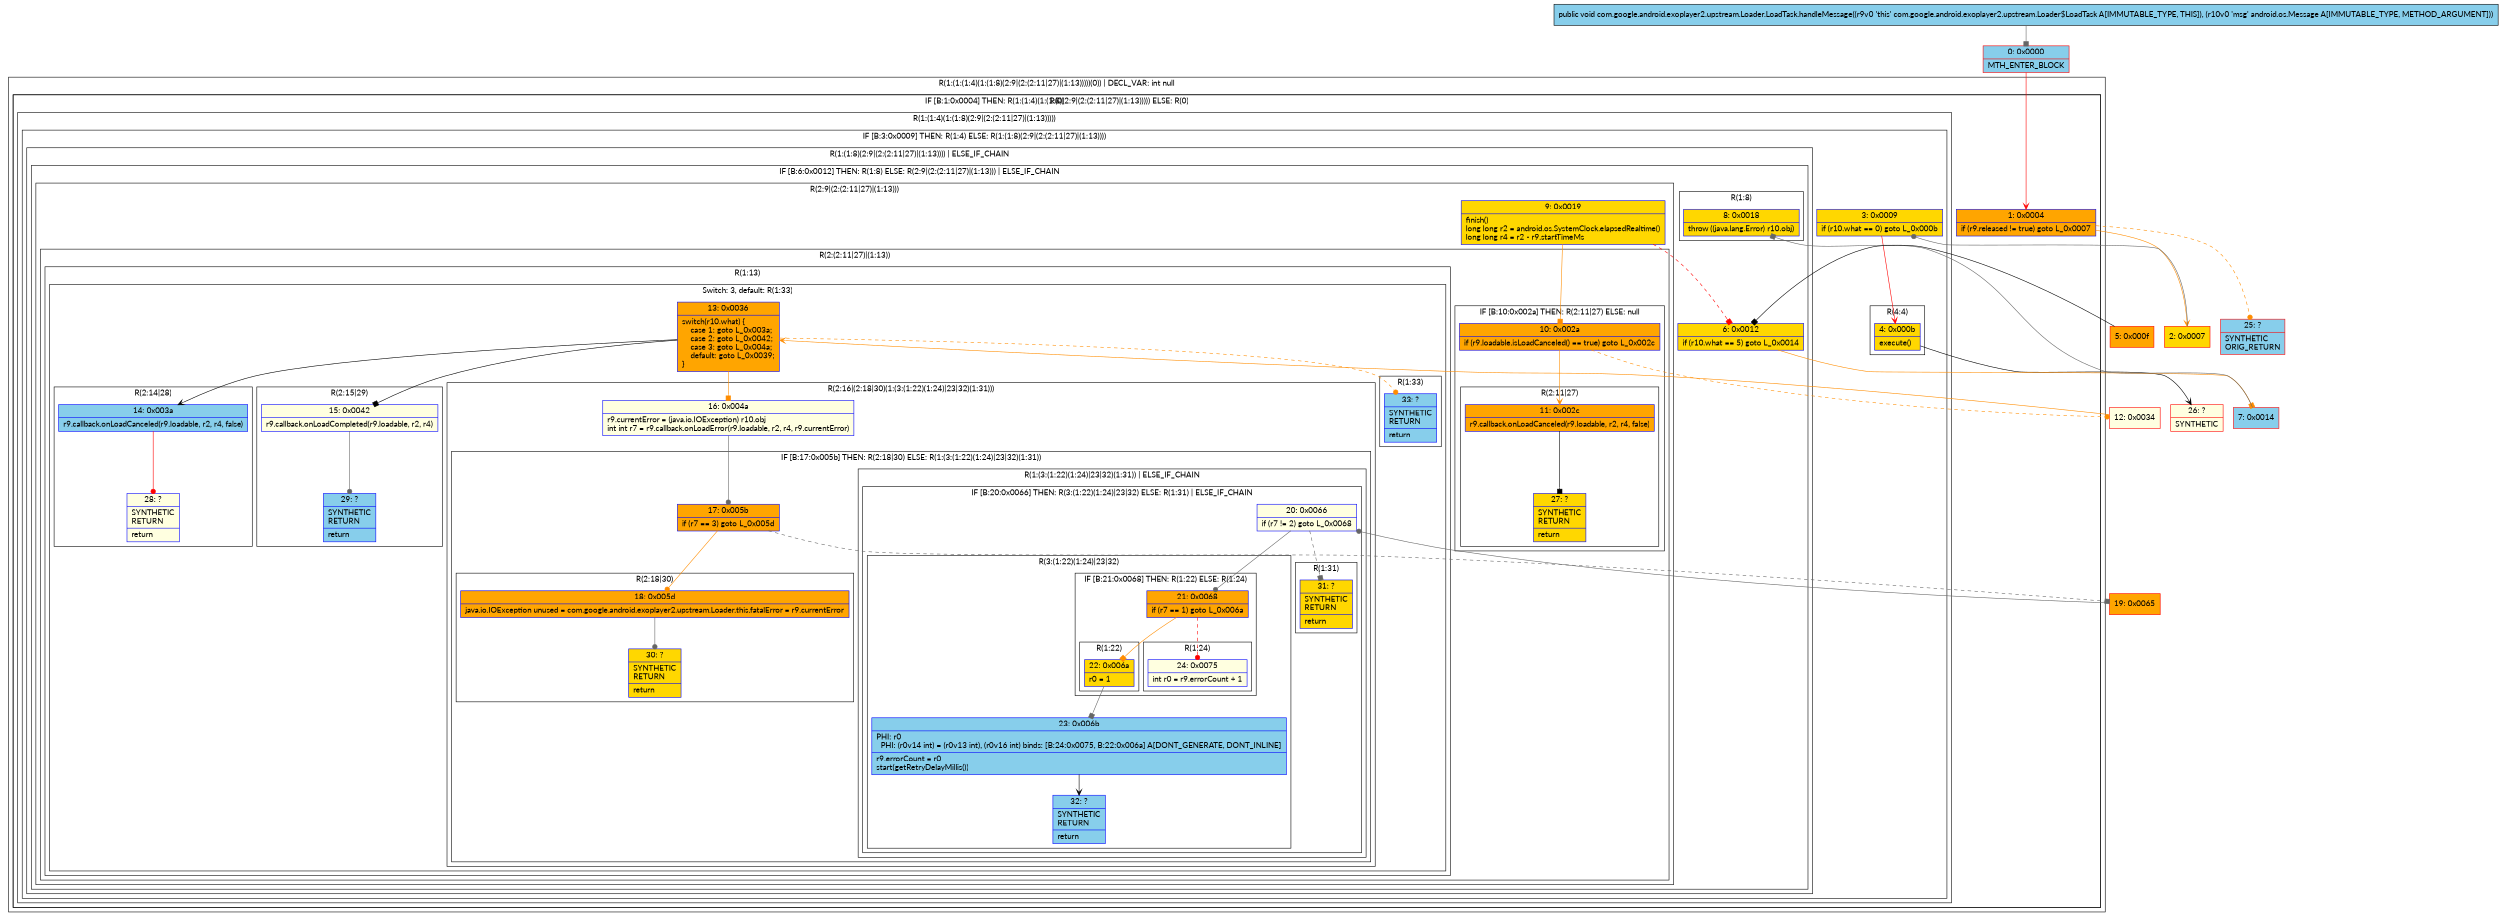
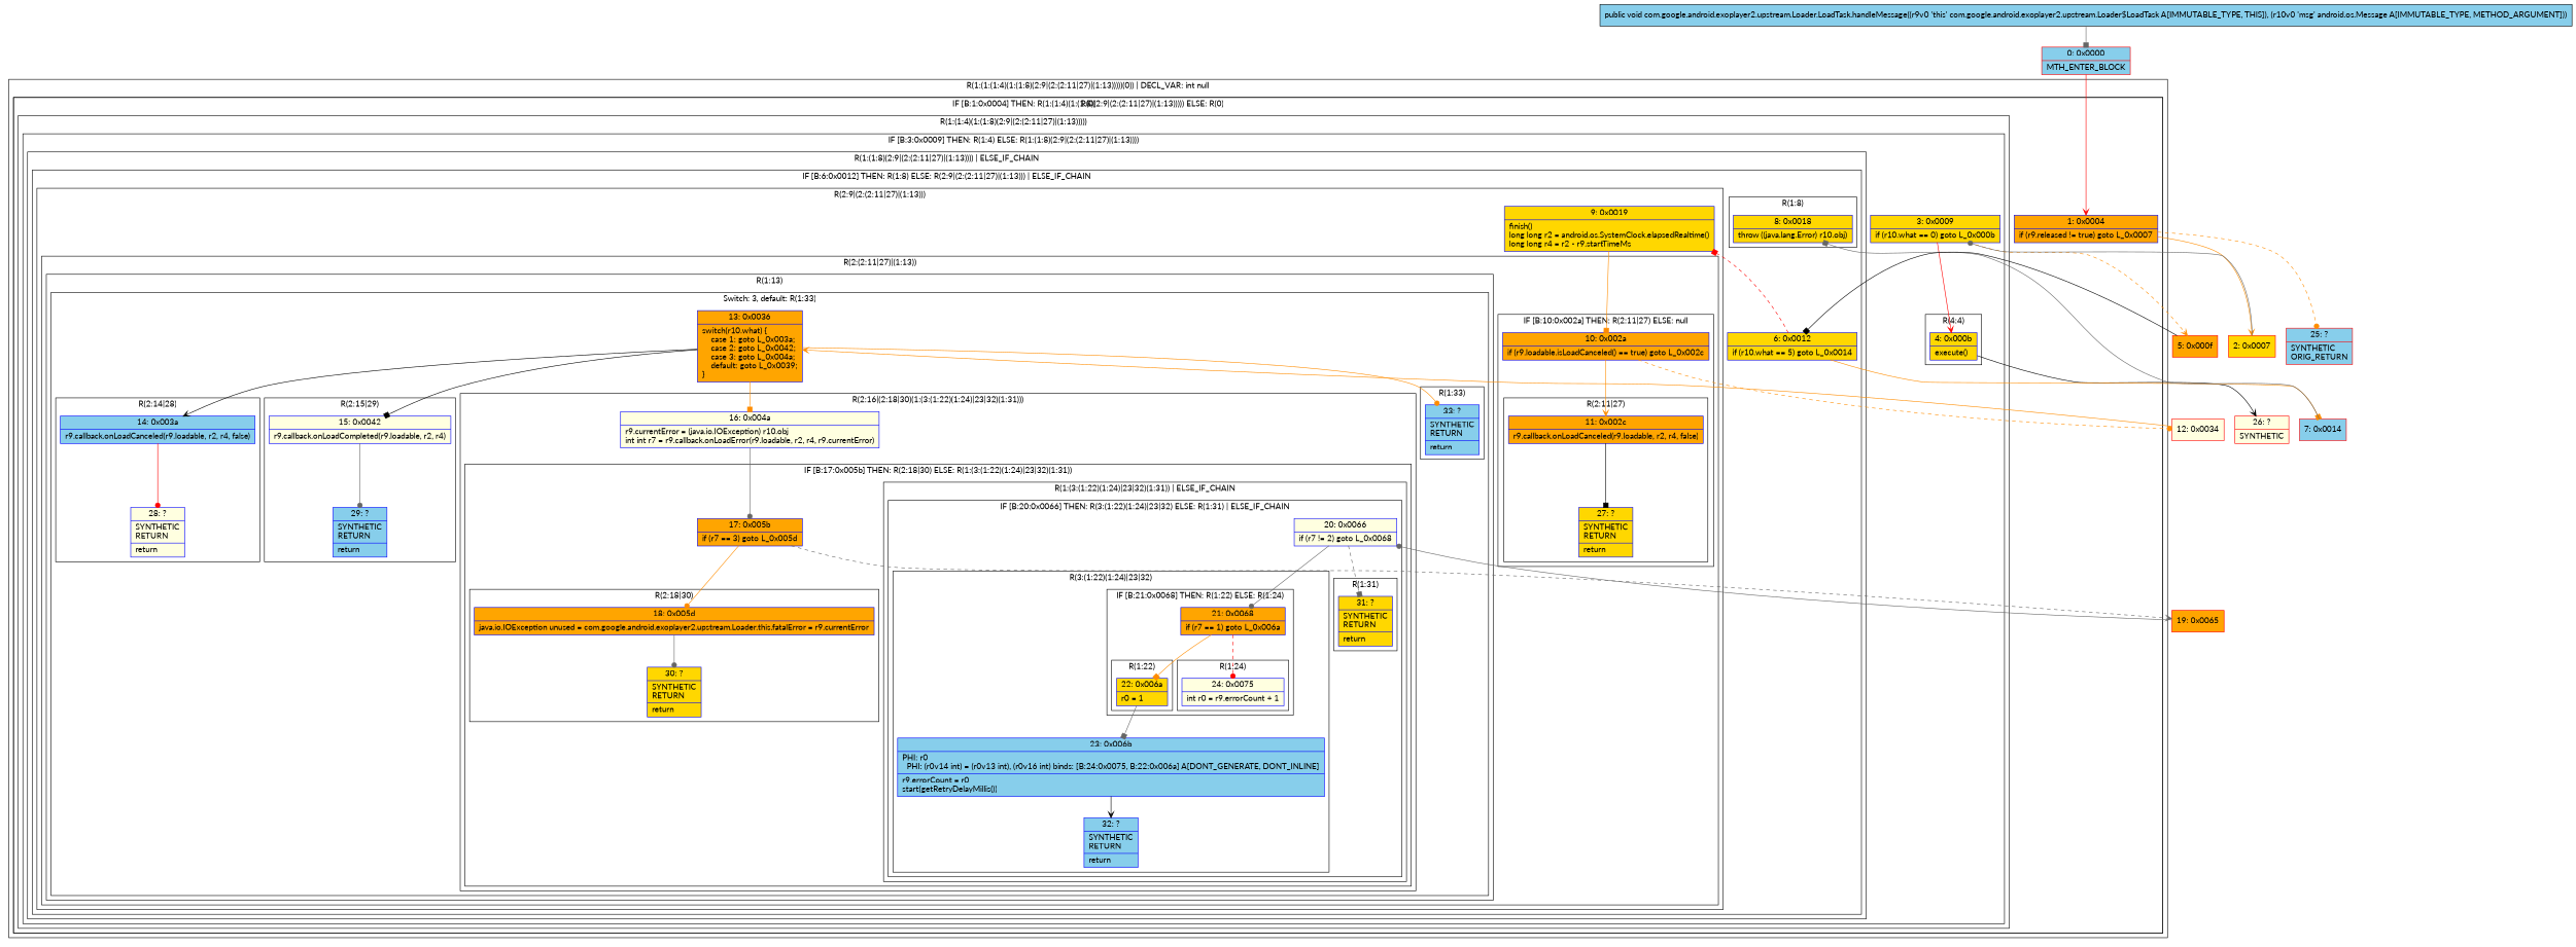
  digraph {
    fontname=Lato
    node [color=blue fillcolor=gold fontname=Lato shape=record style=filled]
    edge [arrowhead=box color=darkorange fontname=Lato]
    n1 [label="{4\:\ 0x000b|execute()\l}"]
    n2 [label="{8\:\ 0x0018|throw ((java.lang.Error) r10.obj)\l}"]
    n3 [fillcolor=orange label="{11\:\ 0x002c|r9.callback.onLoadCanceled(r9.loadable, r2, r4, false)\l}"]
    n4 [label="{27\:\ ?|SYNTHETIC\lRETURN\l|return\l}"]
    n5 [fillcolor=orange label="{10\:\ 0x002a|if (r9.loadable.isLoadCanceled() == true) goto L_0x002c\l}"]
    n6 [fillcolor=skyblue label="{14\:\ 0x003a|r9.callback.onLoadCanceled(r9.loadable, r2, r4, false)\l}"]
    n7 [fillcolor=lightyellow label="{28\:\ ?|SYNTHETIC\lRETURN\l|return\l}"]
    n8 [fillcolor=lightyellow label="{15\:\ 0x0042|r9.callback.onLoadCompleted(r9.loadable, r2, r4)\l}"]
    n9 [fillcolor=skyblue label="{29\:\ ?|SYNTHETIC\lRETURN\l|return\l}"]
    n10 [fillcolor=orange label="{18\:\ 0x005d|java.io.IOException unused = com.google.android.exoplayer2.upstream.Loader.this.fatalError = r9.currentError\l}"]
    n11 [label="{30\:\ ?|SYNTHETIC\lRETURN\l|return\l}"]
    n12 [label="{22\:\ 0x006a|r0 = 1\l}"]
    n13 [fillcolor=lightyellow label="{24\:\ 0x0075|int r0 = r9.errorCount + 1\l}"]
    n14 [fillcolor=orange label="{21\:\ 0x0068|if (r7 == 1) goto L_0x006a\l}"]
    n15 [fillcolor=skyblue label="{23\:\ 0x006b|PHI: r0 \l  PHI: (r0v14 int) = (r0v13 int), (r0v16 int) binds: [B:24:0x0075, B:22:0x006a] A[DONT_GENERATE, DONT_INLINE]\l|r9.errorCount = r0\lstart(getRetryDelayMillis())\l}"]
    n16 [fillcolor=skyblue label="{32\:\ ?|SYNTHETIC\lRETURN\l|return\l}"]
    n17 [label="{31\:\ ?|SYNTHETIC\lRETURN\l|return\l}"]
    n18 [fillcolor=lightyellow label="{20\:\ 0x0066|if (r7 != 2) goto L_0x0068\l}"]
    n19 [fillcolor=orange label="{17\:\ 0x005b|if (r7 == 3) goto L_0x005d\l}"]
    n20 [fillcolor=lightyellow label="{16\:\ 0x004a|r9.currentError = (java.io.IOException) r10.obj\lint int r7 = r9.callback.onLoadError(r9.loadable, r2, r4, r9.currentError)\l}"]
    n21 [fillcolor=skyblue label="{33\:\ ?|SYNTHETIC\lRETURN\l|return\l}"]
    n22 [fillcolor=orange label="{13\:\ 0x0036|switch(r10.what) \{\l    case 1: goto L_0x003a;\l    case 2: goto L_0x0042;\l    case 3: goto L_0x004a;\l    default: goto L_0x0039;\l\}\l}"]
    n23 [label="{9\:\ 0x0019|finish()\llong long r2 = android.os.SystemClock.elapsedRealtime()\llong long r4 = r2 \- r9.startTimeMs\l}"]
    n24 [label="{6\:\ 0x0012|if (r10.what == 5) goto L_0x0014\l}"]
    n25 [label="{3\:\ 0x0009|if (r10.what == 0) goto L_0x000b\l}"]
    n26 [fillcolor=orange label="{1\:\ 0x0004|if (r9.released != true) goto L_0x0007\l}"]
    n27 [color=red fillcolor=lightyellow label="{26\:\ ?|SYNTHETIC\l}"]
    n28 [color=red fillcolor=lightyellow label="{12\:\ 0x0034}"]
    n29 [color=red fillcolor=orange label="{19\:\ 0x0065}"]
    n30 [color=red fillcolor=skyblue label="{7\:\ 0x0014}"]
    n31 [color=red fillcolor=orange label="{5\:\ 0x000f}"]
    n32 [color=red label="{2\:\ 0x0007}"]
    n33 [color=red fillcolor=skyblue label="{25\:\ ?|SYNTHETIC\lORIG_RETURN\l}"]
    n34 [color=red fillcolor=skyblue label="{0\:\ 0x0000|MTH_ENTER_BLOCK\l}"]
    n35 [fillcolor=skyblue label="{public void com.google.android.exoplayer2.upstream.Loader.LoadTask.handleMessage((r9v0 'this' com.google.android.exoplayer2.upstream.Loader$LoadTask A[IMMUTABLE_TYPE, THIS]), (r10v0 'msg' android.os.Message A[IMMUTABLE_TYPE, METHOD_ARGUMENT])) }" color=""]
    subgraph cluster_1 {
      label="R(1:(1:(1:4)(1:(1:8)(2:9|(2:(2:11|27)|(1:13)))))(0)) | DECL_VAR: int null\l"
      subgraph cluster_2 {
        label="IF [B:1:0x0004] THEN: R(1:(1:4)(1:(1:8)(2:9|(2:(2:11|27)|(1:13))))) ELSE: R(0)"
        n26
        subgraph cluster_3 {
          label="R(1:(1:4)(1:(1:8)(2:9|(2:(2:11|27)|(1:13)))))"
          subgraph cluster_4 {
            label="IF [B:3:0x0009] THEN: R(1:4) ELSE: R(1:(1:8)(2:9|(2:(2:11|27)|(1:13))))"
            n25
            subgraph cluster_5 {
              label="R(4:4)"
              n1
            }
            subgraph cluster_6 {
              label="R(1:(1:8)(2:9|(2:(2:11|27)|(1:13)))) | ELSE_IF_CHAIN\l"
              subgraph cluster_7 {
                label="IF [B:6:0x0012] THEN: R(1:8) ELSE: R(2:9|(2:(2:11|27)|(1:13))) | ELSE_IF_CHAIN\l"
                n24
                subgraph cluster_8 {
                  label="R(1:8)"
                  n2
                }
                subgraph cluster_9 {
                  label="R(2:9|(2:(2:11|27)|(1:13)))"
                  n23
                  subgraph cluster_10 {
                    label="R(2:(2:11|27)|(1:13))"
                    subgraph cluster_11 {
                      label="IF [B:10:0x002a] THEN: R(2:11|27) ELSE: null"
                      n5
                      subgraph cluster_12 {
                        label="R(2:11|27)"
                        n3
                        n4
                      }
                    }
                    subgraph cluster_13 {
                      label="R(1:13)"
                      subgraph cluster_14 {
                        label="Switch: 3, default: R(1:33)"
                        n22
                        subgraph cluster_15 {
                          label="R(2:14|28)"
                          n6
                          n7
                        }
                        subgraph cluster_16 {
                          label="R(2:15|29)"
                          n8
                          n9
                        }
                        subgraph cluster_17 {
                          label="R(2:16|(2:18|30)(1:(3:(1:22)(1:24)|23|32)(1:31)))"
                          n20
                          subgraph cluster_18 {
                            label="IF [B:17:0x005b] THEN: R(2:18|30) ELSE: R(1:(3:(1:22)(1:24)|23|32)(1:31))"
                            n19
                            subgraph cluster_19 {
                              label="R(2:18|30)"
                              n10
                              n11
                            }
                            subgraph cluster_20 {
                              label="R(1:(3:(1:22)(1:24)|23|32)(1:31)) | ELSE_IF_CHAIN\l"
                              subgraph cluster_21 {
                                label="IF [B:20:0x0066] THEN: R(3:(1:22)(1:24)|23|32) ELSE: R(1:31) | ELSE_IF_CHAIN\l"
                                n18
                                subgraph cluster_22 {
                                  label="R(3:(1:22)(1:24)|23|32)"
                                  n15
                                  n16
                                  subgraph cluster_23 {
                                    label="IF [B:21:0x0068] THEN: R(1:22) ELSE: R(1:24)"
                                    n14
                                    subgraph cluster_24 {
                                      label="R(1:22)"
                                      n12
                                    }
                                    subgraph cluster_25 {
                                      label="R(1:24)"
                                      n13
                                    }
                                  }
                                }
                                subgraph cluster_26 {
                                  label="R(1:31)"
                                  n17
                                }
                              }
                            }
                          }
                        }
                        subgraph cluster_27 {
                          label="R(1:33)"
                          n21
                        }
                      }
                    }
                  }
                }
              }
            }
          }
        }
        subgraph cluster_28 {
          label="R(0)"
        }
      }
    }
    n1 -> n27 [arrowhead=vee color=black]
    n3 -> n4 [color=black]
    n5 -> n3 [arrowhead=vee]
    n5 -> n28 [arrowhead=dot style=dashed]
    n6 -> n7 [arrowhead=dot color=red]
    n8 -> n9 [arrowhead=dot color=gray40]
    n10 -> n11 [arrowhead=dot color=gray40]
    n12 -> n15 [color=gray40]
    n14 -> n12
    n14 -> n13 [arrowhead=dot color=red style=dashed]
    n15 -> n16 [arrowhead=vee color=black]
    n18 -> n14 [arrowhead=dot color=gray40]
    n18 -> n17 [color=gray40 style=dashed]
    n19 -> n10 [arrowhead=dot]
-   n19 -> n29 [color=gray40 style=dashed]
+   n19 -> n29 [arrowhead=vee color=gray40 style=dashed]
    n20 -> n19 [arrowhead=dot color=gray40]
    n22 -> n6 [arrowhead=vee color=black]
    n22 -> n8 [color=black]
    n22 -> n20
-   n22 -> n21 [arrowhead=dot style=dashed]
+   n22 -> n21 [arrowhead=dot]
    n23 -> n5
-   n23 -> n24 [color=red style=dashed]
+   n24 -> n23 [color=red style=dashed]
    n24 -> n30
    n25 -> n1 [arrowhead=vee color=red]
+   n25 -> n31 [arrowhead=vee style=dashed]
    n26 -> n32 [arrowhead=vee]
    n26 -> n33 [arrowhead=dot style=dashed]
    n28 -> n22 [arrowhead=vee]
    n29 -> n18 [arrowhead=dot color=gray40]
    n30 -> n2 [color=gray40]
    n31 -> n24 [color=black]
    n32 -> n25 [arrowhead=dot color=gray40]
    n34 -> n26 [arrowhead=vee color=red]
    n35 -> n34 [color=gray40]
  }
